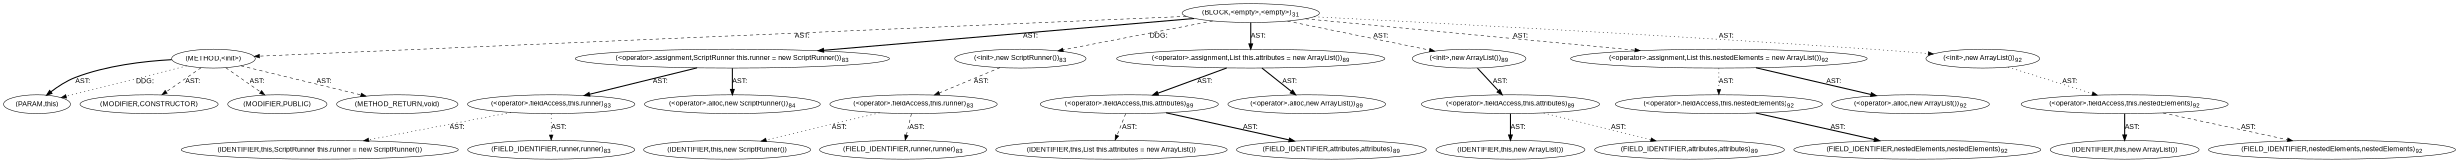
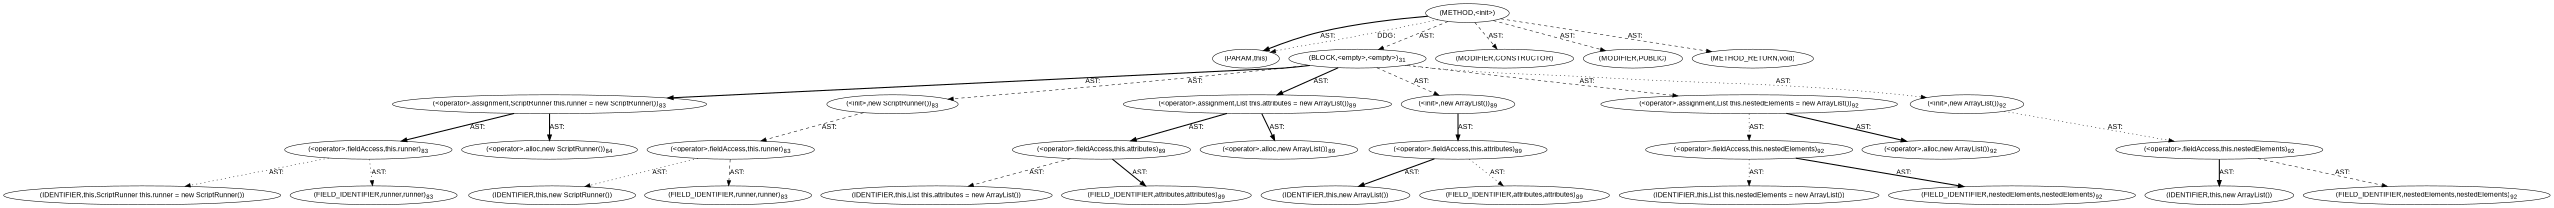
  digraph {
    fontname="Liberation Sans"
    node [fontname="Liberation Sans"]
    edge [fontname="Liberation Sans" style=bold]
    n1 [label=<(METHOD,&lt;init&gt;)>]
    n2 [label=<(PARAM,this)>]
    n3 [label=<(BLOCK,&lt;empty&gt;,&lt;empty&gt;)<SUB>31</SUB>>]
    n4 [label=<(MODIFIER,CONSTRUCTOR)>]
    n5 [label=<(MODIFIER,PUBLIC)>]
    n6 [label=<(METHOD_RETURN,void)>]
    n7 [label=<(&lt;operator&gt;.assignment,ScriptRunner this.runner = new ScriptRunner())<SUB>83</SUB>>]
    n8 [label=<(&lt;init&gt;,new ScriptRunner())<SUB>83</SUB>>]
    n9 [label=<(&lt;operator&gt;.assignment,List this.attributes = new ArrayList())<SUB>89</SUB>>]
    n10 [label=<(&lt;init&gt;,new ArrayList())<SUB>89</SUB>>]
    n11 [label=<(&lt;operator&gt;.assignment,List this.nestedElements = new ArrayList())<SUB>92</SUB>>]
    n12 [label=<(&lt;init&gt;,new ArrayList())<SUB>92</SUB>>]
    n13 [label=<(&lt;operator&gt;.fieldAccess,this.runner)<SUB>83</SUB>>]
    n14 [label=<(&lt;operator&gt;.alloc,new ScriptRunner())<SUB>84</SUB>>]
    n15 [label=<(&lt;operator&gt;.fieldAccess,this.runner)<SUB>83</SUB>>]
    n16 [label=<(&lt;operator&gt;.fieldAccess,this.attributes)<SUB>89</SUB>>]
    n17 [label=<(&lt;operator&gt;.alloc,new ArrayList())<SUB>89</SUB>>]
    n18 [label=<(&lt;operator&gt;.fieldAccess,this.attributes)<SUB>89</SUB>>]
    n19 [label=<(&lt;operator&gt;.fieldAccess,this.nestedElements)<SUB>92</SUB>>]
    n20 [label=<(&lt;operator&gt;.alloc,new ArrayList())<SUB>92</SUB>>]
    n21 [label=<(&lt;operator&gt;.fieldAccess,this.nestedElements)<SUB>92</SUB>>]
    n22 [label=<(IDENTIFIER,this,ScriptRunner this.runner = new ScriptRunner())>]
    n23 [label=<(FIELD_IDENTIFIER,runner,runner)<SUB>83</SUB>>]
    n24 [label=<(IDENTIFIER,this,new ScriptRunner())>]
    n25 [label=<(FIELD_IDENTIFIER,runner,runner)<SUB>83</SUB>>]
    n26 [label=<(IDENTIFIER,this,List this.attributes = new ArrayList())>]
    n27 [label=<(FIELD_IDENTIFIER,attributes,attributes)<SUB>89</SUB>>]
    n28 [label=<(IDENTIFIER,this,new ArrayList())>]
    n29 [label=<(FIELD_IDENTIFIER,attributes,attributes)<SUB>89</SUB>>]
+   n30 [label=<(IDENTIFIER,this,List this.nestedElements = new ArrayList())>]
    n31 [label=<(FIELD_IDENTIFIER,nestedElements,nestedElements)<SUB>92</SUB>>]
    n32 [label=<(IDENTIFIER,this,new ArrayList())>]
    n33 [label=<(FIELD_IDENTIFIER,nestedElements,nestedElements)<SUB>92</SUB>>]
    n1 -> n2 [label="AST: "]
    n1 -> n2 [label="DDG: " style=dotted]
-   n3 -> n1 [label="AST: " style=dashed]
+   n1 -> n3 [label="AST: " style=dashed]
    n1 -> n4 [label="AST: " style=dashed]
    n1 -> n5 [label="AST: " style=dashed]
    n1 -> n6 [label="AST: " style=dashed]
    n3 -> n7 [label="AST: "]
-   n3 -> n8 [label="DDG: " style=dashed]
+   n3 -> n8 [label="AST: " style=dashed]
    n3 -> n9 [label="AST: "]
    n3 -> n10 [label="AST: " style=dashed]
    n3 -> n11 [label="AST: " style=dashed]
    n3 -> n12 [label="AST: " style=dotted]
    n7 -> n13 [label="AST: "]
    n7 -> n14 [label="AST: "]
    n8 -> n15 [label="AST: " style=dashed]
    n9 -> n16 [label="AST: "]
    n9 -> n17 [label="AST: "]
    n10 -> n18 [label="AST: "]
    n11 -> n19 [label="AST: " style=dotted]
    n11 -> n20 [label="AST: "]
    n12 -> n21 [label="AST: " style=dotted]
    n13 -> n22 [label="AST: " style=dotted]
    n13 -> n23 [label="AST: " style=dotted]
    n15 -> n24 [label="AST: " style=dotted]
    n15 -> n25 [label="AST: " style=dashed]
    n16 -> n26 [label="AST: " style=dashed]
    n16 -> n27 [label="AST: "]
    n18 -> n28 [label="AST: "]
    n18 -> n29 [label="AST: " style=dotted]
+   n19 -> n30 [label="AST: " style=dotted]
    n19 -> n31 [label="AST: "]
    n21 -> n32 [label="AST: "]
    n21 -> n33 [label="AST: " style=dashed]
  }
